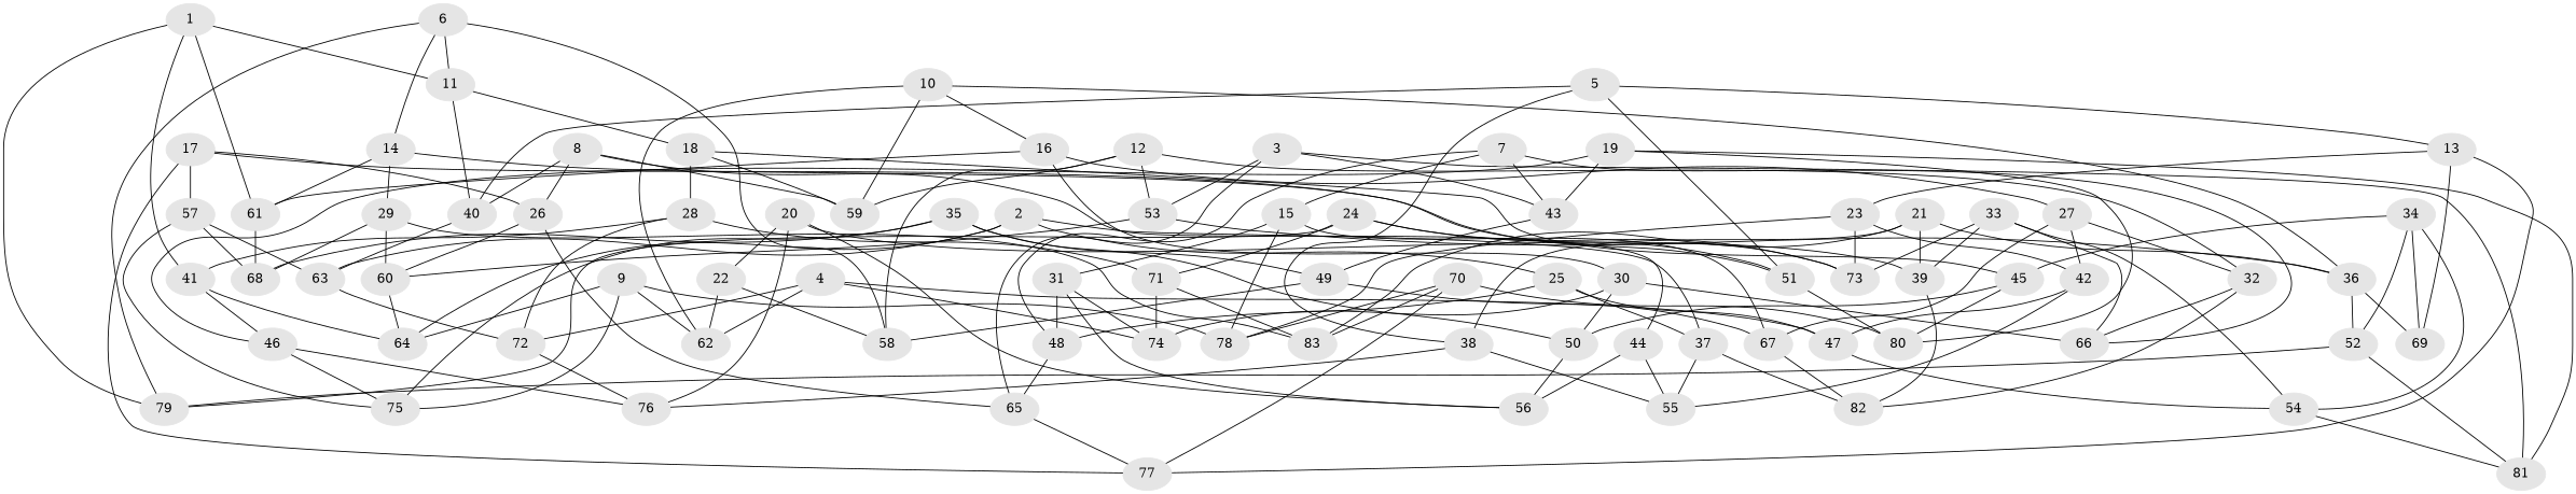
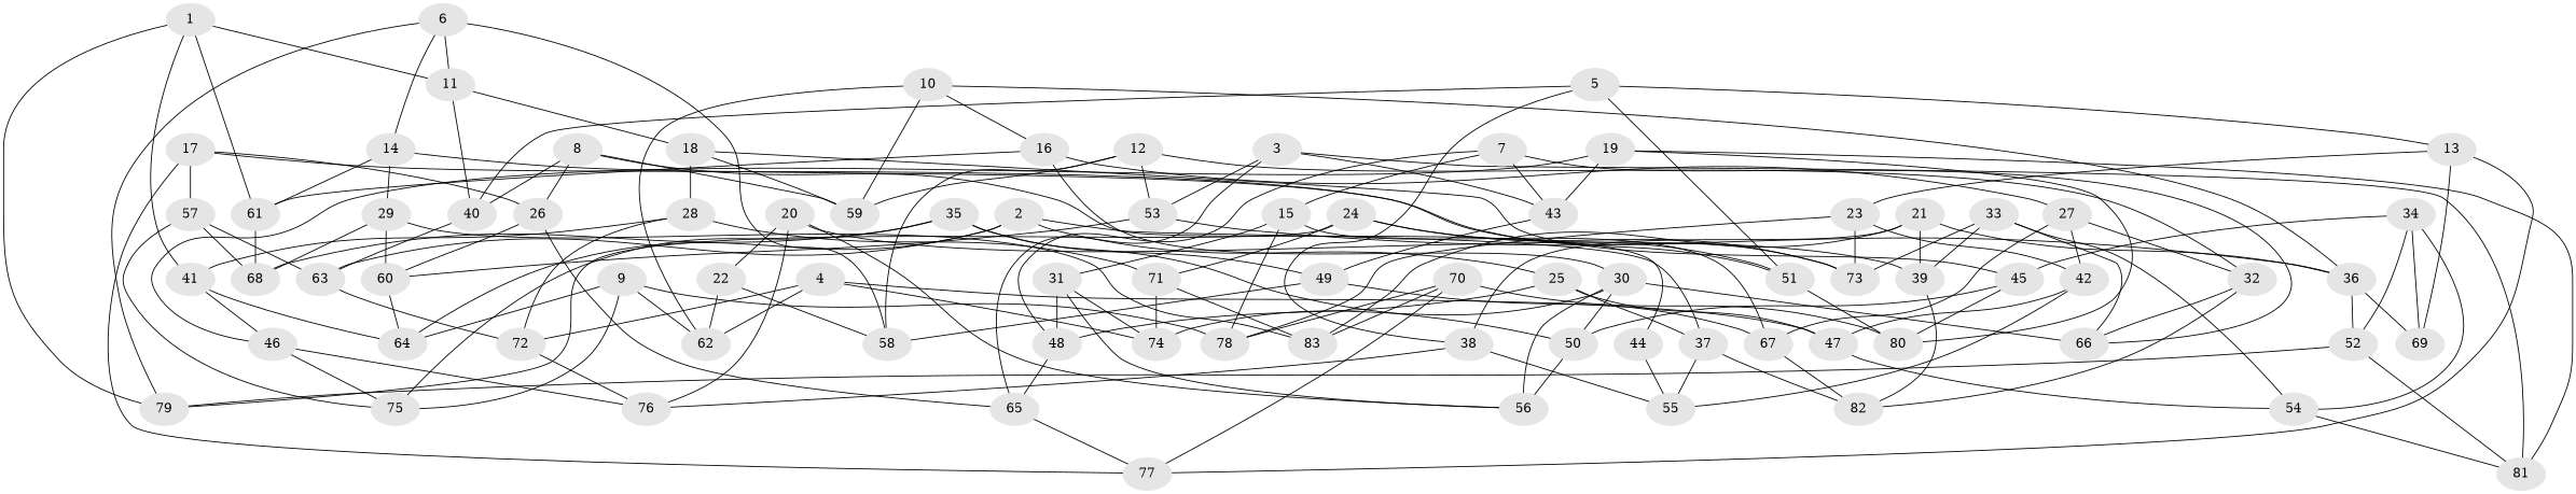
  graph {
    node [color=gray90 style=filled]
    1
    11
    41
    61
    79
    40
    18
    64
    46
    68
    2
    25
    37
    63
    47
    48
    82
    55
    72
    3
    43
    53
    65
    81
    49
    36
    60
    77
    4
    62
    74
    54
    76
    5
    13
    38
    51
    23
    69
    80
    6
    14
    58
    29
    7
    15
    66
    78
    31
    67
    8
    26
    44
    59
    56
    9
    75
    10
    16
    27
    30
    52
    28
    45
    12
    32
    73
    42
    83
    50
    17
    57
    71
    19
    20
    22
    39
    21
    24
    33
    34
    35
    70
    1 -- 11
    1 -- 41
    1 -- 61
    1 -- 79
    11 -- 40
    11 -- 18
    41 -- 64
    41 -- 46
    61 -- 68
    40 -- 63
    18 -- 59
    18 -- 28
    18 -- 45
    46 -- 76
    46 -- 75
    2 -- 64
    2 -- 25
    2 -- 37
    2 -- 63
    25 -- 37
    25 -- 47
    25 -- 48
    37 -- 82
    37 -- 55
    63 -- 72
    47 -- 54
    48 -- 65
    72 -- 76
    3 -- 43
    3 -- 53
    3 -- 65
    3 -- 81
    43 -- 49
    53 -- 36
    53 -- 60
    65 -- 77
    49 -- 58
    49 -- 67
    36 -- 69
    36 -- 52
    60 -- 64
    4 -- 47
    4 -- 72
    4 -- 62
    4 -- 74
    54 -- 81
    5 -- 40
    5 -- 13
    5 -- 38
    5 -- 51
    13 -- 77
    13 -- 23
    13 -- 69
    38 -- 55
    38 -- 76
    51 -- 80
    23 -- 78
    23 -- 73
    23 -- 42
    6 -- 11
    6 -- 79
    6 -- 14
    6 -- 58
    14 -- 61
    14 -- 51
    14 -- 29
    29 -- 68
    29 -- 60
    29 -- 83
    7 -- 48
    7 -- 43
    7 -- 15
    7 -- 66
    15 -- 78
    15 -- 31
    15 -- 67
    31 -- 48
    31 -- 74
    31 -- 56
    67 -- 82
    8 -- 40
    8 -- 26
    8 -- 44
    8 -- 59
    26 -- 65
    26 -- 60
    44 -- 55
-   44 -- 56
+   30 -- 56
    9 -- 64
    9 -- 62
    9 -- 78
    9 -- 75
    10 -- 36
    10 -- 62
    10 -- 59
    10 -- 16
    16 -- 61
    16 -- 27
    16 -- 30
    27 -- 67
    27 -- 32
    27 -- 42
    30 -- 74
    30 -- 66
    30 -- 50
    52 -- 79
    52 -- 81
    28 -- 41
    28 -- 72
    28 -- 71
    45 -- 80
    45 -- 50
    12 -- 53
    12 -- 58
    12 -- 59
    12 -- 32
    32 -- 82
    32 -- 66
    42 -- 47
    42 -- 55
    50 -- 56
    17 -- 77
    17 -- 26
    17 -- 73
    17 -- 57
    57 -- 68
    57 -- 63
    57 -- 75
    71 -- 74
    71 -- 83
    19 -- 46
    19 -- 43
    19 -- 81
    19 -- 80
    20 -- 76
    20 -- 56
    20 -- 22
    20 -- 39
    22 -- 62
    22 -- 58
    39 -- 82
    21 -- 36
    21 -- 38
    21 -- 83
    21 -- 39
    24 -- 79
    24 -- 51
    24 -- 73
    24 -- 71
    33 -- 54
    33 -- 66
    33 -- 73
    33 -- 39
    34 -- 54
    34 -- 69
    34 -- 52
    34 -- 45
    35 -- 68
    35 -- 49
    35 -- 75
    35 -- 50
    70 -- 77
    70 -- 80
    70 -- 78
    70 -- 83
  }
